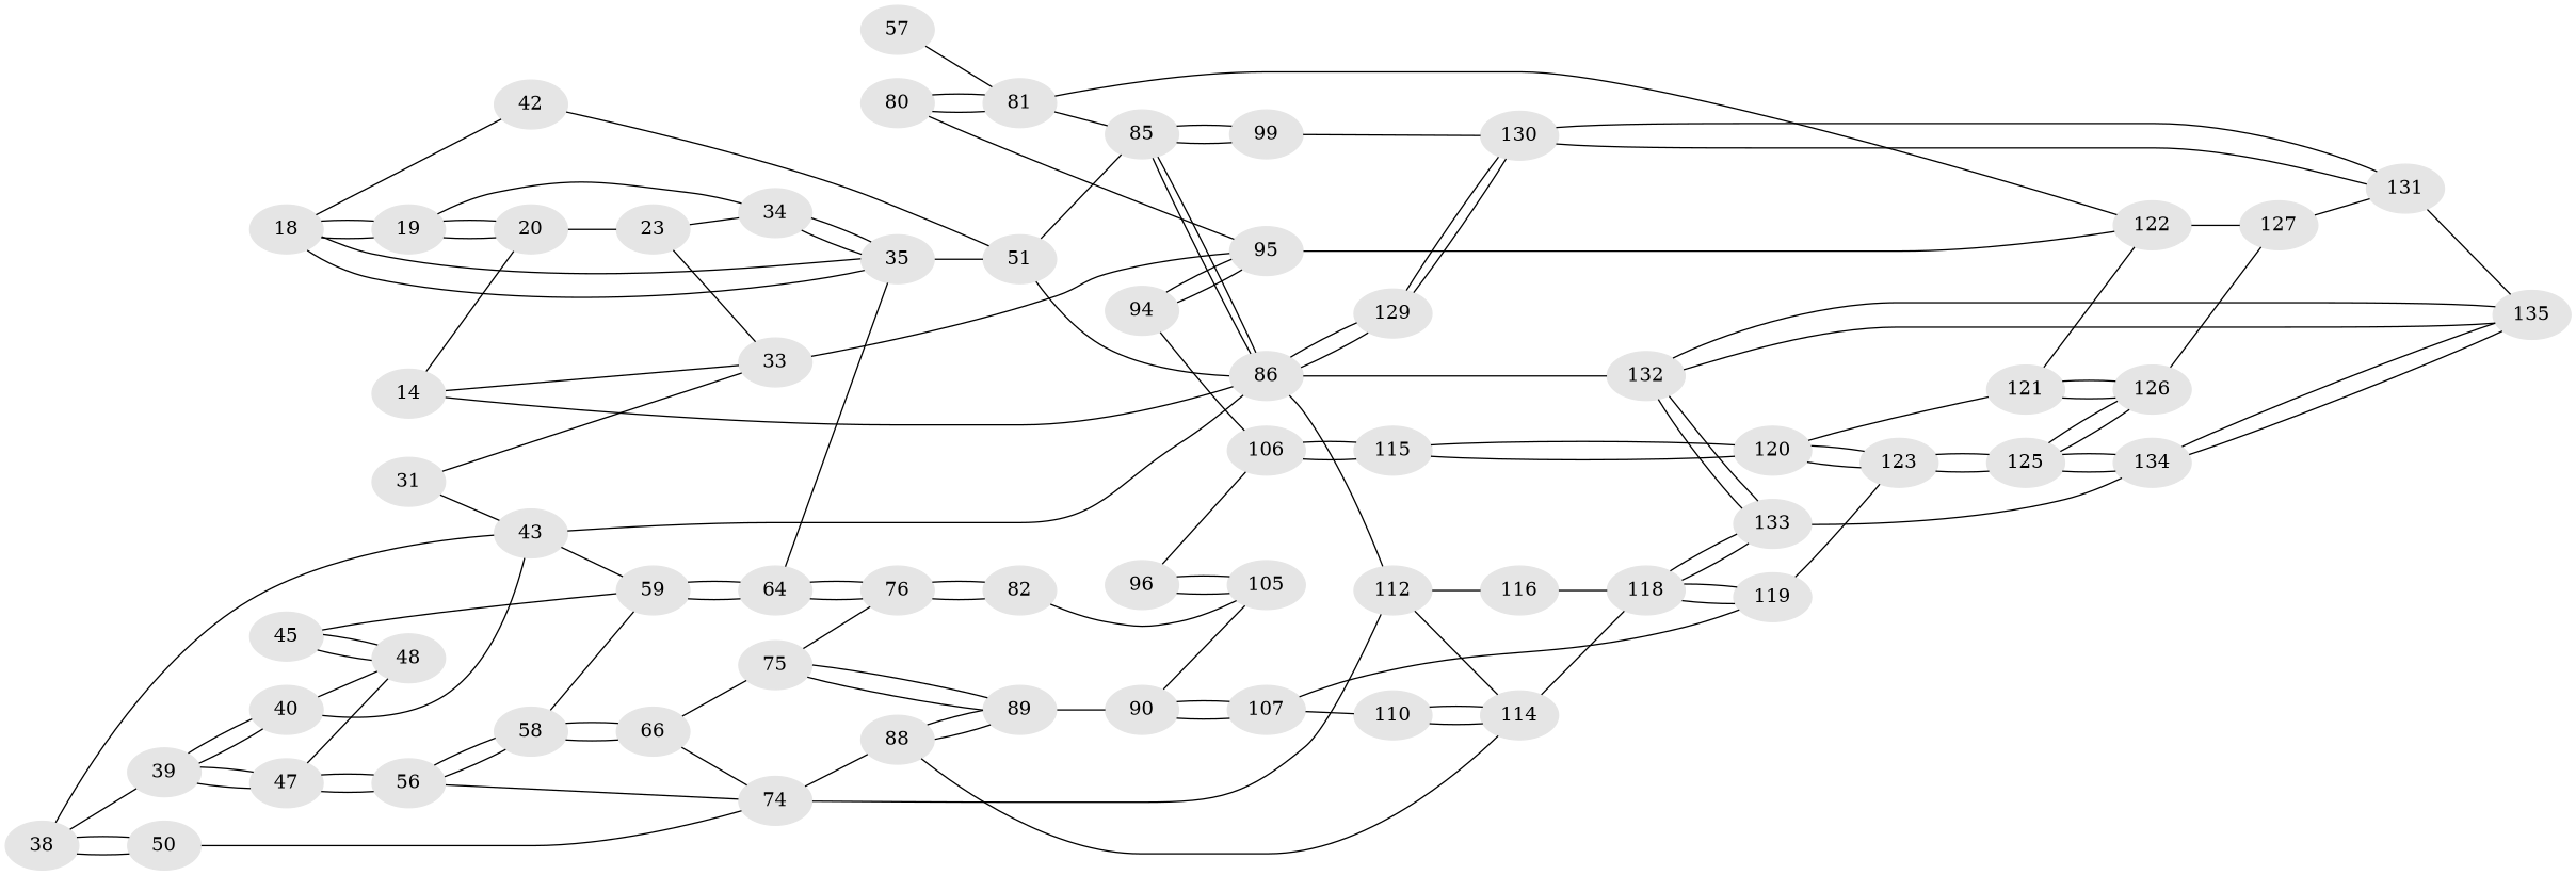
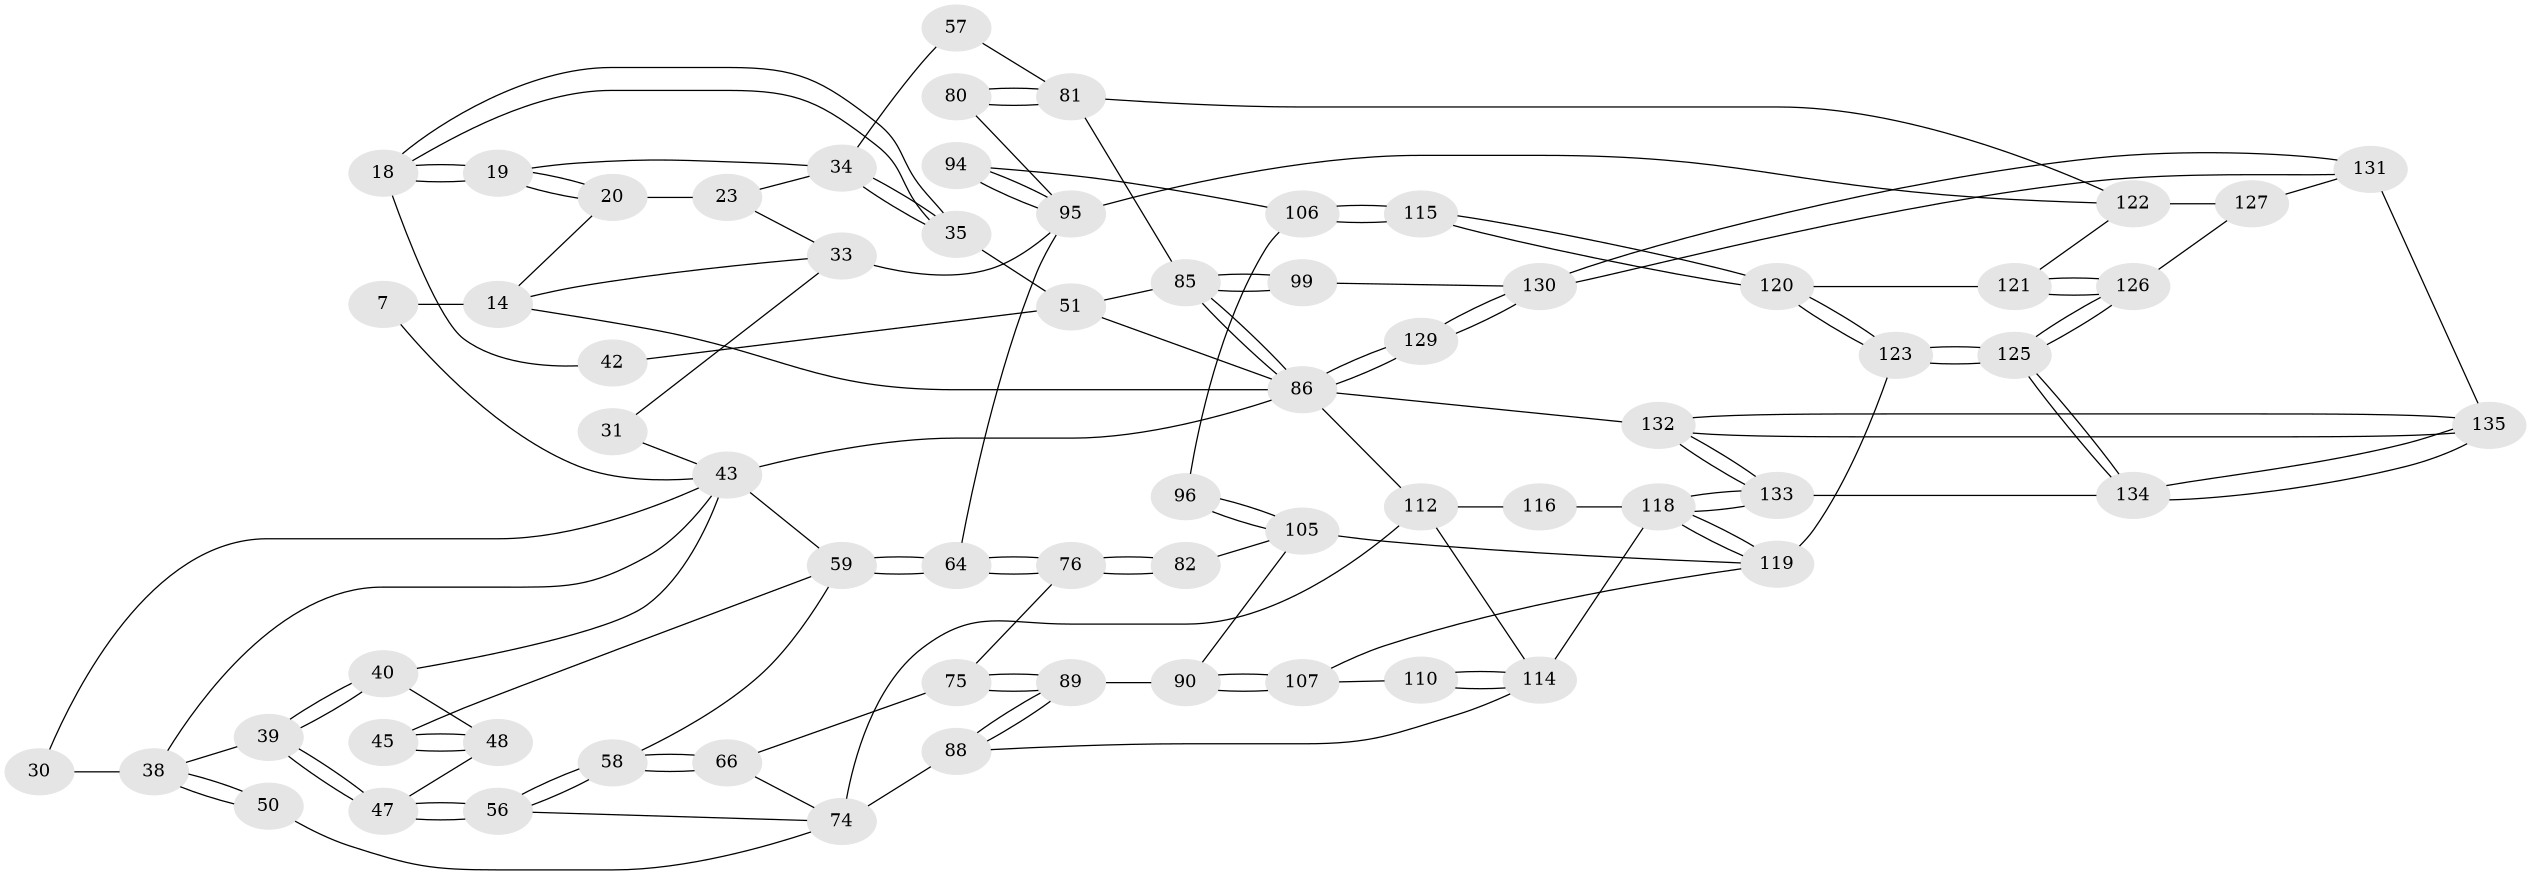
  graph {
    rankdir=LR
    node [color=gray90 style=filled]
    14 [super="+13+5"]
+   7
    43 [super="+11+12+10+29"]
    20
    33 [super="+32+21"]
    86 [super="+15+77+52"]
    59 [super="+46"]
    23 [super="+22"]
    95 [super="+87+84+61"]
    112 [super="+79+78"]
    129
    132
    42 [super="+17"]
    51 [super="+41"]
    18
    19
    35
    34 [super="+25"]
    57 [super="+54"]
+   30 [super="+28"]
    38 [super="+37+36"]
    39
    50 [super="+49"]
    31
    122 [super="+111"]
    81 [super="+71+70+67+63"]
    85 [super="+69+72"]
    40
    47
    74 [super="+65+73"]
    48 [super="+44"]
    56
    64
    45
    58
    88
    66
    75
    76
    82
    89
    114 [super="+113+109"]
    116
    90
    105 [super="+91+92"]
    80 [super="+62"]
    99
    127 [super="+124"]
    94 [super="+93"]
    106 [super="+98+97"]
    119 [super="+108"]
    130 [super="+103+104"]
    133
    135
    118 [super="+117"]
    107
    110
    115
    96
    131 [super="+128"]
    123
    120
    121
    134
    125
    126
    14 -- 20
    14 -- 33
    14 -- 86 [weight=2]
+   7 -- 14 [weight=2]
+   7 -- 43
    43 -- 86 [weight=3]
    43 -- 59
    20 -- 23
    33 -- 95
    86 -- 112
    86 -- 129
    86 -- 129
    86 -- 132
    59 -- 64
    59 -- 64
    23 -- 33 [weight=2]
    23 -- 34
    95 -- 122
    112 -- 114
    112 -- 116 [weight=2]
    129 -- 130 [weight=2]
    129 -- 130
    132 -- 133
    132 -- 133
    132 -- 135
    132 -- 135
    42 -- 51
    51 -- 86
    51 -- 85
    18 -- 42
    18 -- 19
    18 -- 19
    18 -- 35
    18 -- 35
    19 -- 20
    19 -- 20
    19 -- 34
    35 -- 51
    34 -- 35
    34 -- 35
+   34 -- 57 [weight=2]
    57 -- 81 [weight=2]
+   30 -- 43
+   30 -- 38 [weight=2]
    38 -- 43
    38 -- 39
    38 -- 50 [weight=2]
    38 -- 50
    39 -- 40
    39 -- 40
    39 -- 47
    39 -- 47
    50 -- 74 [weight=2]
    31 -- 43 [weight=2]
    31 -- 33
    122 -- 127 [weight=2]
    81 -- 122
    81 -- 85 [weight=2]
    85 -- 86 [weight=2]
    85 -- 86
    85 -- 99 [weight=2]
    85 -- 99
    40 -- 43
    40 -- 48
    47 -- 48
    47 -- 56
    47 -- 56
    74 -- 112
    74 -- 88
    56 -- 74
    56 -- 58
    56 -- 58
-   64 -- 35
+   64 -- 95
    64 -- 76
    64 -- 76
    45 -- 59
    45 -- 48 [weight=2]
    45 -- 48
    58 -- 59
    58 -- 66
    58 -- 66
    88 -- 89
    88 -- 89
    88 -- 114
    66 -- 74
    66 -- 75
    75 -- 76
    75 -- 89
    75 -- 89
    76 -- 82
    76 -- 82
    82 -- 105
    89 -- 90
    114 -- 118
    116 -- 118
    90 -- 105
    90 -- 107
    90 -- 107
+   105 -- 119
    80 -- 95 [weight=2]
    80 -- 81 [weight=2]
    80 -- 81
    99 -- 130
    127 -- 131 [weight=2]
    94 -- 95 [weight=2]
    94 -- 95
    94 -- 106 [weight=2]
    106 -- 115 [weight=2]
    106 -- 115
    119 -- 123
    130 -- 131 [weight=2]
    130 -- 131
    133 -- 134
    118 -- 119
    118 -- 119
    118 -- 133
    118 -- 133
    107 -- 119
    107 -- 110
    110 -- 114 [weight=2]
    110 -- 114
    115 -- 120
    115 -- 120
    96 -- 105 [weight=2]
    96 -- 105
    96 -- 106
    131 -- 135
    123 -- 125
    123 -- 125
    120 -- 123
    120 -- 123
    120 -- 121
    121 -- 122
    121 -- 126
    121 -- 126
    134 -- 135
    134 -- 135
    125 -- 134
    125 -- 134
    125 -- 126
    125 -- 126
    126 -- 127
  }
